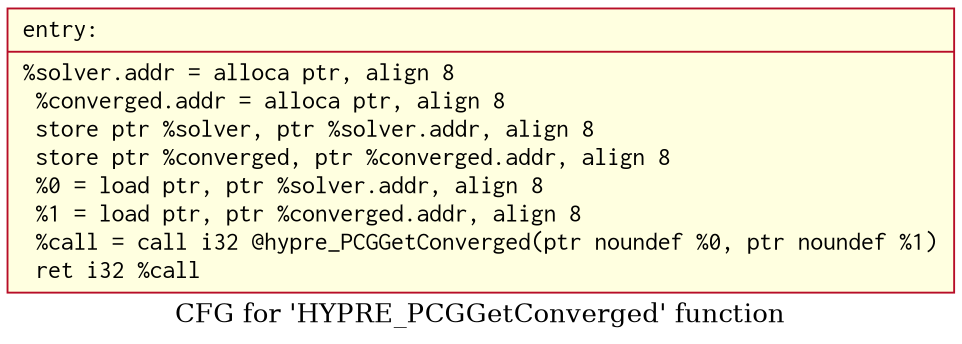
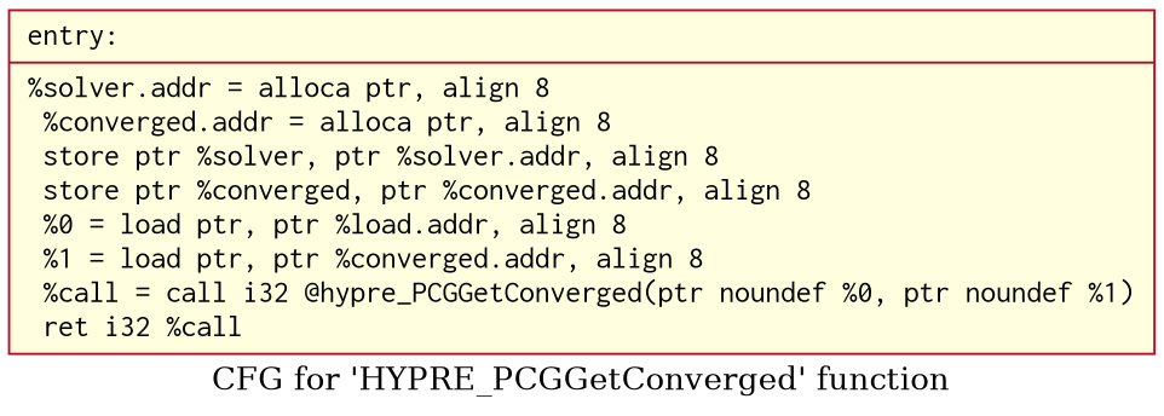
  digraph {
    label="CFG for 'HYPRE_PCGGetConverged' function"
-   n1 [color="#b70d28ff" fillcolor=lightyellow fontname=Courier label="{entry:\l|  %solver.addr = alloca ptr, align 8\l  %converged.addr = alloca ptr, align 8\l  store ptr %solver, ptr %solver.addr, align 8\l  store ptr %converged, ptr %converged.addr, align 8\l  %0 = load ptr, ptr %solver.addr, align 8\l  %1 = load ptr, ptr %converged.addr, align 8\l  %call = call i32 @hypre_PCGGetConverged(ptr noundef %0, ptr noundef %1)\l  ret i32 %call\l}" shape=record style=filled]
+   n1 [color="#b70d28ff" fillcolor=lightyellow fontname=Courier label="{entry:\l|  %solver.addr = alloca ptr, align 8\l  %converged.addr = alloca ptr, align 8\l  store ptr %solver, ptr %solver.addr, align 8\l  store ptr %converged, ptr %converged.addr, align 8\l  %0 = load ptr, ptr %load.addr, align 8\l  %1 = load ptr, ptr %converged.addr, align 8\l  %call = call i32 @hypre_PCGGetConverged(ptr noundef %0, ptr noundef %1)\l  ret i32 %call\l}" shape=record style=filled]
  }
